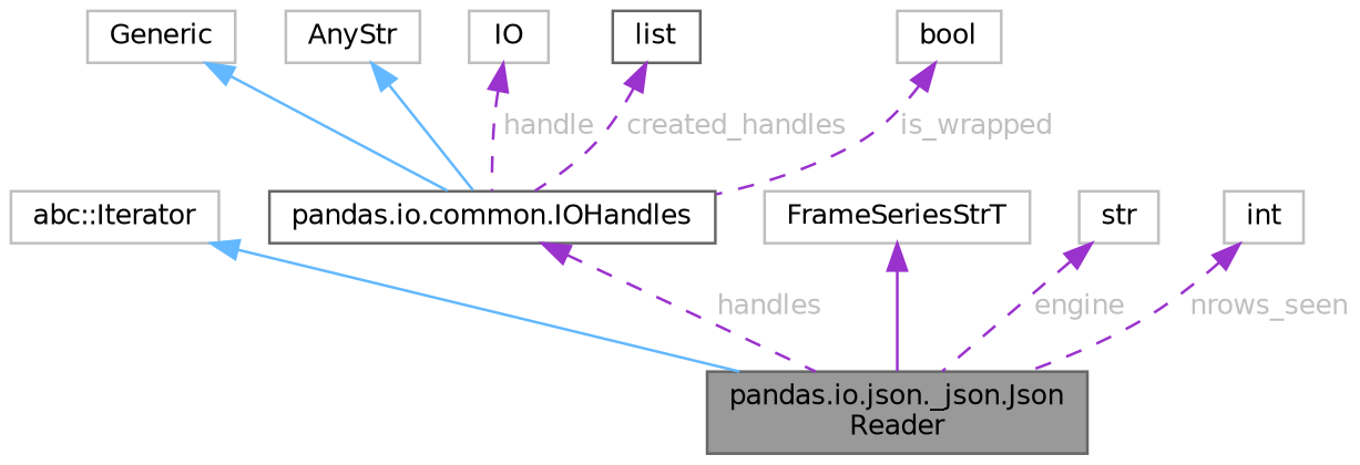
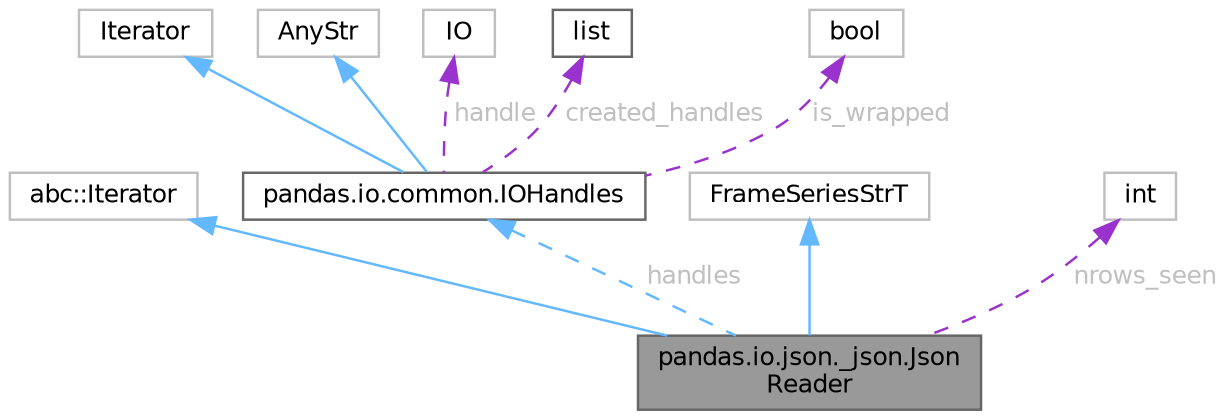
  digraph {
    node [color=grey75 fillcolor=white fontname=Helvetica fontsize=10 shape=box style=filled]
    edge [color=darkorchid3 dir=back fontname=Helvetica fontsize=10 labelfontname=Helvetica labelfontsize=10 style=dashed fontcolor=grey]
    n1 [color=gray40 fillcolor=grey60 fontcolor=black height=0.2 label="pandas.io.json._json.Json\lReader" width=0.4]
    n2 [height=0.2 label="abc::Iterator" width=0.4]
-   n3 [height=0.2 label=Generic width=0.4]
+   n3 [height=0.2 label=Iterator width=0.4]
    n4 [color=gray40 height=0.2 label="pandas.io.common.IOHandles" width=0.4]
    n5 [height=0.2 label=FrameSeriesStrT width=0.4]
-   n6 [height=0.2 label=str width=0.4]
    n7 [height=0.2 label=int width=0.4]
    n8 [height=0.2 label=AnyStr width=0.4]
    n9 [height=0.2 label=IO width=0.4]
    n10 [color=gray40 height=0.2 label=list width=0.4]
    n11 [height=0.2 label=bool width=0.4]
    n2 -> n1 [color=steelblue1 style=solid fontcolor=""]
    n3 -> n4 [color=steelblue1 style=solid fontcolor=""]
-   n4 -> n1 [label=" handles"]
-   n5 -> n1 [style=solid fontcolor=""]
-   n6 -> n1 [label=" engine"]
+   n4 -> n1 [color=steelblue1 label=" handles"]
+   n5 -> n1 [color=steelblue1 style=solid fontcolor=""]
    n7 -> n1 [label=" nrows_seen"]
    n8 -> n4 [color=steelblue1 style=solid fontcolor=""]
    n9 -> n4 [label=" handle"]
    n10 -> n4 [label=" created_handles"]
    n11 -> n4 [label=" is_wrapped"]
  }
